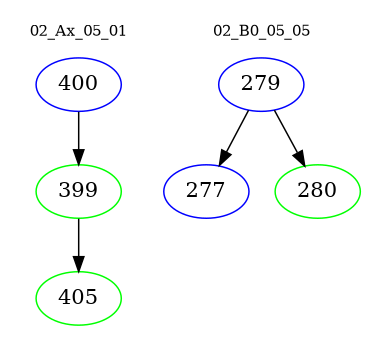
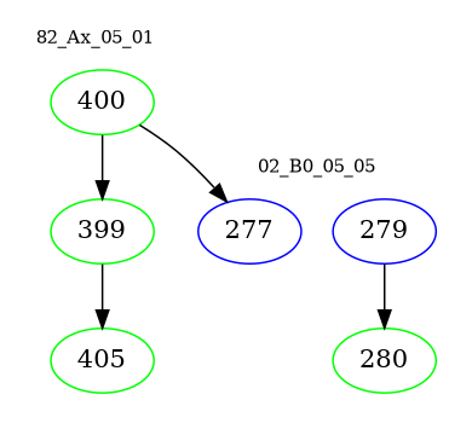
  digraph {
    node [color=green]
    edge [color=black]
    n1 [label=399]
    n2 [label=405]
-   n3 [color=blue label=400]
+   n3 [label=400]
    n4 [color=blue label=279]
    n5 [color=blue label=277]
    n6 [label=280]
    subgraph cluster_1 {
      color=white
      fontsize=10
-     label="02_Ax_05_01"
+     label="82_Ax_05_01"
      n1
      n2
      n3
    }
    subgraph cluster_2 {
      color=white
      fontsize=10
      label="02_B0_05_05"
      n4
      n5
      n6
    }
    n1 -> n2
    n3 -> n1
-   n4 -> n5
+   n3 -> n5
    n4 -> n6
  }
